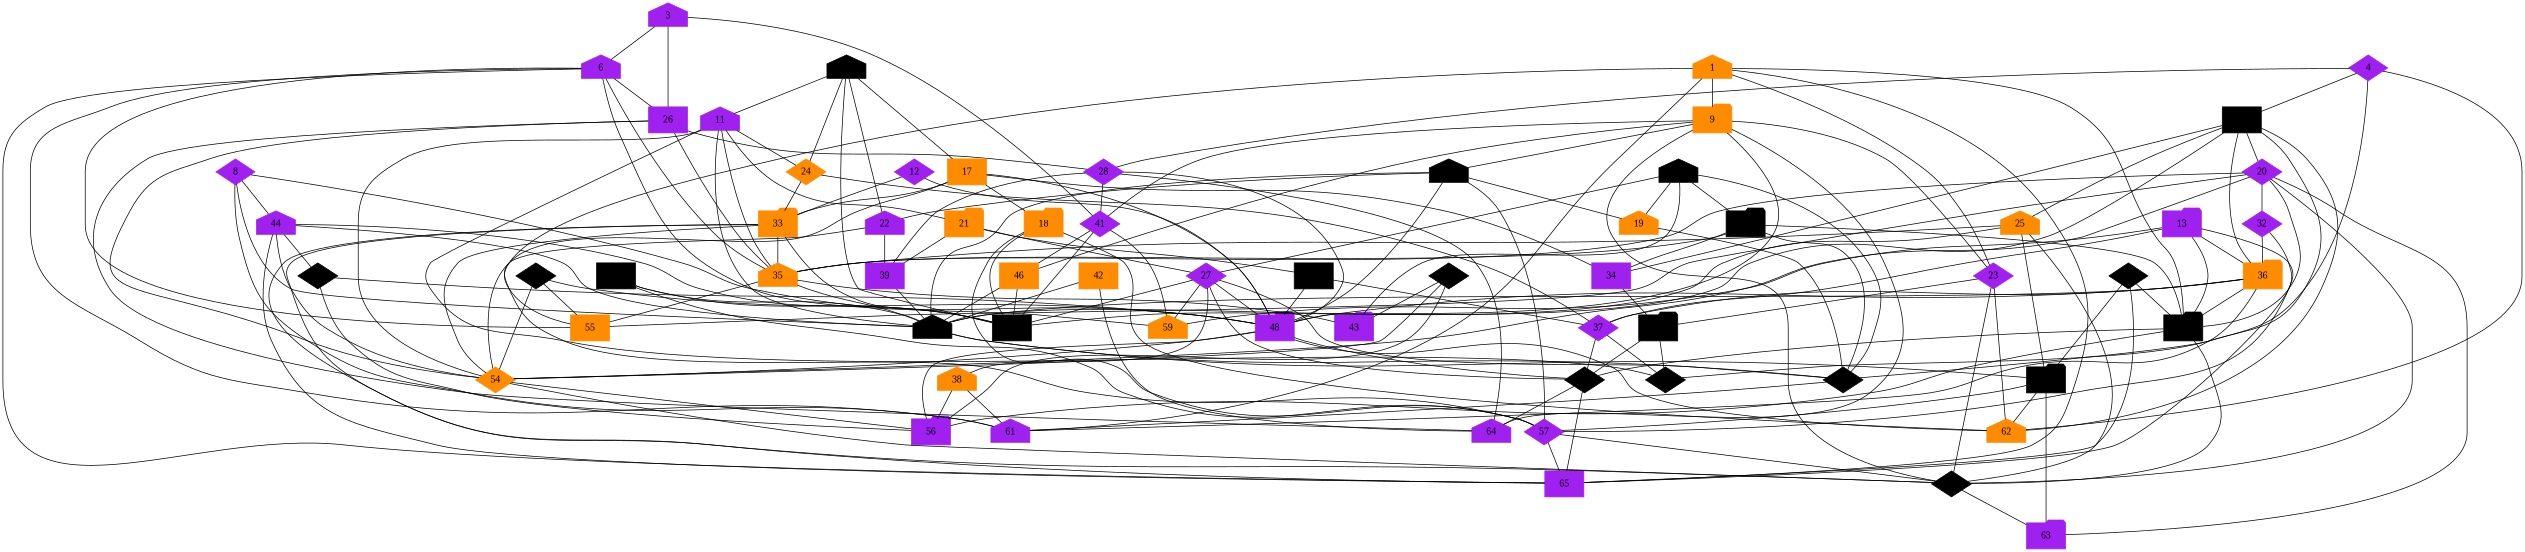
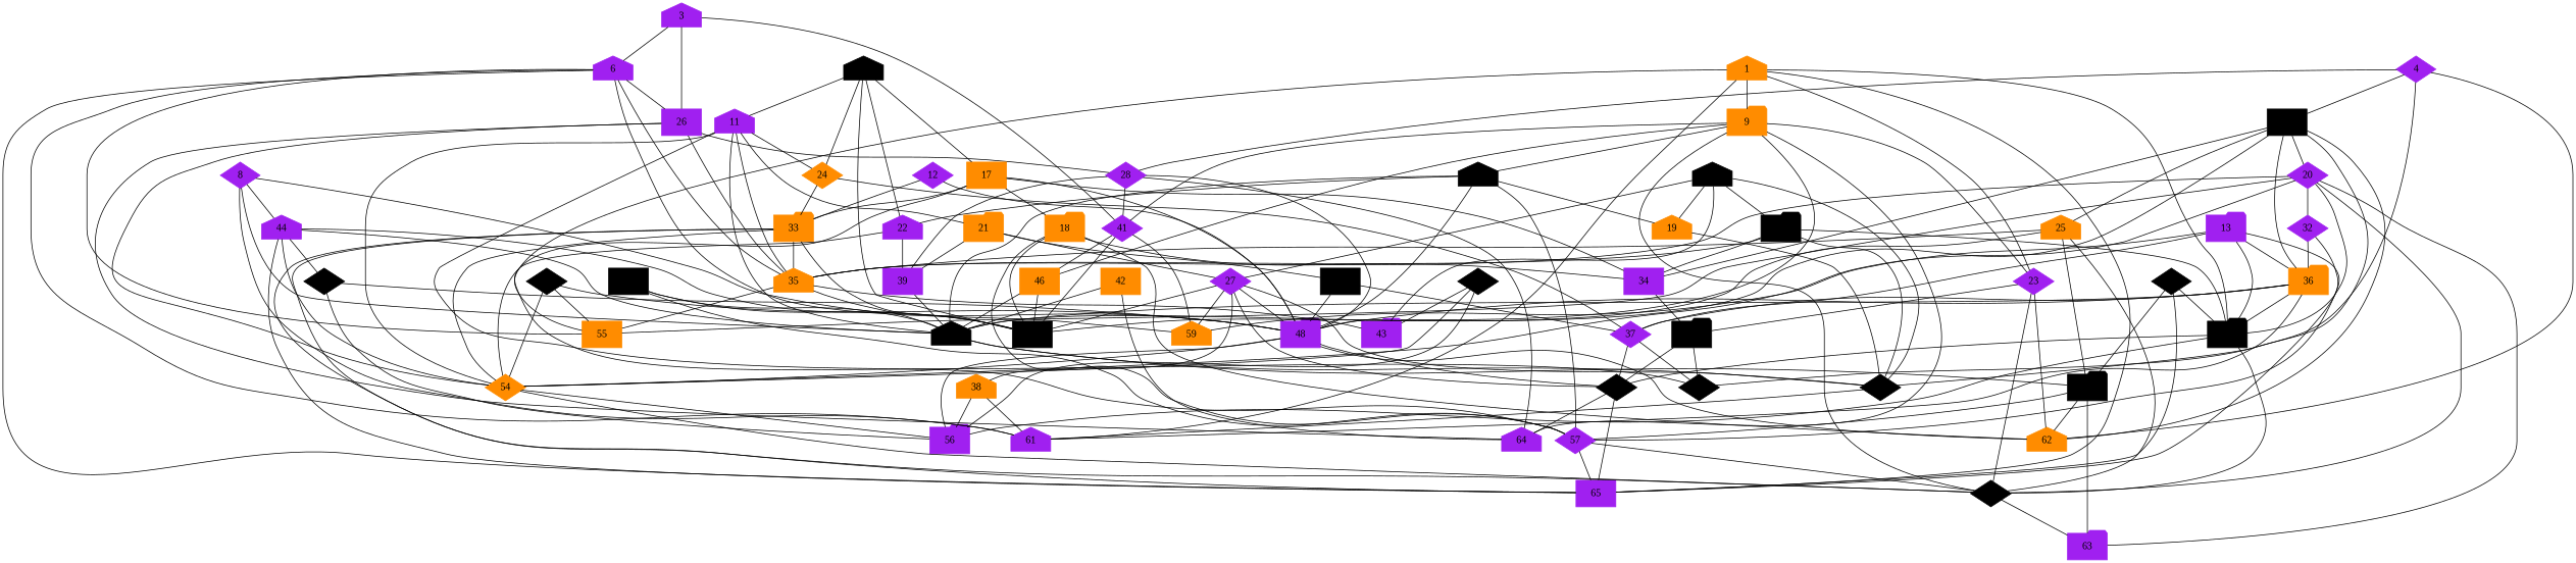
  graph {
    fontname="Liberation Serif"
    node [color=purple fontname="Liberation Serif" shape=diamond style=filled]
    edge [fontname="Liberation Serif" weight=1.0]
    1 [color=darkorange shape=house]
    9 [color=darkorange shape=folder]
    23
    50 [color=black shape=folder]
    55 [color=darkorange shape=box]
    61 [shape=house]
    65 [shape=box]
    41
    48 [shape=folder]
    10 [color=black shape=house]
    46 [color=darkorange shape=box]
    60 [color=black]
    64 [shape=house]
    62 [color=darkorange shape=house]
    40 [color=black shape=folder]
    53 [color=black]
    56 [shape=folder]
    2 [color=black shape=box]
    49 [color=black shape=house]
    51 [color=black shape=box]
    57
    52 [color=black shape=folder]
    58 [color=black]
    3 [shape=house]
    6 [shape=house]
    26 [shape=box]
    35 [color=darkorange shape=house]
    59 [color=darkorange shape=house]
    28
    54 [color=darkorange]
    16 [color=black shape=box]
    4
    47 [color=black]
    36 [color=darkorange shape=folder]
    20
    25 [color=darkorange shape=house]
    34 [shape=box]
    39 [shape=box]
    5 [color=black]
    63 [shape=folder]
    43 [shape=folder]
    7 [color=black shape=house]
    11 [shape=house]
    17 [color=darkorange shape=box]
    22 [shape=house]
    24 [color=darkorange]
    21 [color=darkorange shape=folder]
    33 [color=darkorange shape=folder]
    18 [color=darkorange shape=folder]
    37
    8
    44 [shape=house]
    45 [color=black]
    19 [color=darkorange shape=house]
    27
    29 [color=black shape=box]
    12
    13 [shape=folder]
    14 [color=black shape=house]
    31 [color=black shape=folder]
    38 [color=darkorange shape=house]
    15 [color=black]
    32
    30 [color=black]
    42 [color=darkorange shape=box]
    1 -- 9 [weight=2.0]
    1 -- 23
    1 -- 50
    1 -- 55
    1 -- 61
    1 -- 65
    9 -- 23
    9 -- 41
    9 -- 48
    9 -- 10
    9 -- 46
    9 -- 60
    9 -- 64
    23 -- 60
    23 -- 62
    23 -- 40
    50 -- 60
    50 -- 53
    50 -- 56
    41 -- 46
    41 -- 51
    41 -- 59
    48 -- 62
    48 -- 53
    48 -- 56
    48 -- 54
    10 -- 48
    10 -- 49
    10 -- 57
    10 -- 22
    10 -- 19
    46 -- 49
    46 -- 51
    60 -- 63
    40 -- 53
    40 -- 47
    53 -- 65
    53 -- 64
    2 -- 49
    2 -- 51
    2 -- 57
    49 -- 52
    49 -- 58
    57 -- 65
    57 -- 60
    52 -- 62
    52 -- 57
    52 -- 63
    58 -- 61
    3 -- 41
    3 -- 6
    3 -- 26
    6 -- 55
    6 -- 61
    6 -- 65
    6 -- 26
    6 -- 35
    6 -- 59
    26 -- 64
    26 -- 35
    26 -- 28
    26 -- 54
    35 -- 55
    35 -- 49
    35 -- 43 [weight=2.0]
    28 -- 41
    28 -- 48
    28 -- 64
    28 -- 39
    54 -- 60
    54 -- 56
    16 -- 62
    16 -- 51
    16 -- 58
    16 -- 36
    16 -- 20
    16 -- 25
    16 -- 34
    4 -- 62
    4 -- 28
    4 -- 16
    4 -- 47
    36 -- 50
    36 -- 61
    36 -- 48
    36 -- 49
    36 -- 37
    20 -- 50
    20 -- 55
    20 -- 60
    20 -- 35 [weight=2.0]
    20 -- 54
    20 -- 63
    20 -- 32
    25 -- 60
    25 -- 49
    25 -- 52
    25 -- 35
    34 -- 40
    39 -- 49
    5 -- 50
    5 -- 65
    5 -- 52
    7 -- 51
    7 -- 11
    7 -- 17
    7 -- 22
    7 -- 24
    11 -- 49
    11 -- 35
    11 -- 54
    11 -- 47
    11 -- 24
    11 -- 21
    17 -- 48
    17 -- 57
    17 -- 34
    17 -- 33
    17 -- 18
    22 -- 54
    22 -- 39
    24 -- 33
    24 -- 37
    21 -- 39
    21 -- 27
    21 -- 29
    33 -- 65
    33 -- 60
    33 -- 51
    33 -- 35
    33 -- 54
    18 -- 62
    18 -- 51
    18 -- 57
+   18 -- 34
    37 -- 53
    37 -- 47
    8 -- 61
    8 -- 48
    8 -- 49
    8 -- 44
    44 -- 65
    44 -- 49
    44 -- 51
    44 -- 54
    44 -- 45
    45 -- 48
    45 -- 56
    19 -- 58
    27 -- 48
    27 -- 53
    27 -- 51
    27 -- 58
    27 -- 59
    27 -- 38
    29 -- 48
    29 -- 37
    12 -- 48
    12 -- 33
    13 -- 50
    13 -- 65
    13 -- 59
    13 -- 36
    13 -- 37
    14 -- 58
    14 -- 43
    14 -- 19
    14 -- 27
    14 -- 31
    31 -- 50
    31 -- 58
    31 -- 35
    31 -- 34
    38 -- 61
    38 -- 56
    15 -- 55
    15 -- 48
    15 -- 54
    32 -- 57
    32 -- 36
    30 -- 56
    30 -- 54
    30 -- 43
    42 -- 64
    42 -- 49
  }
